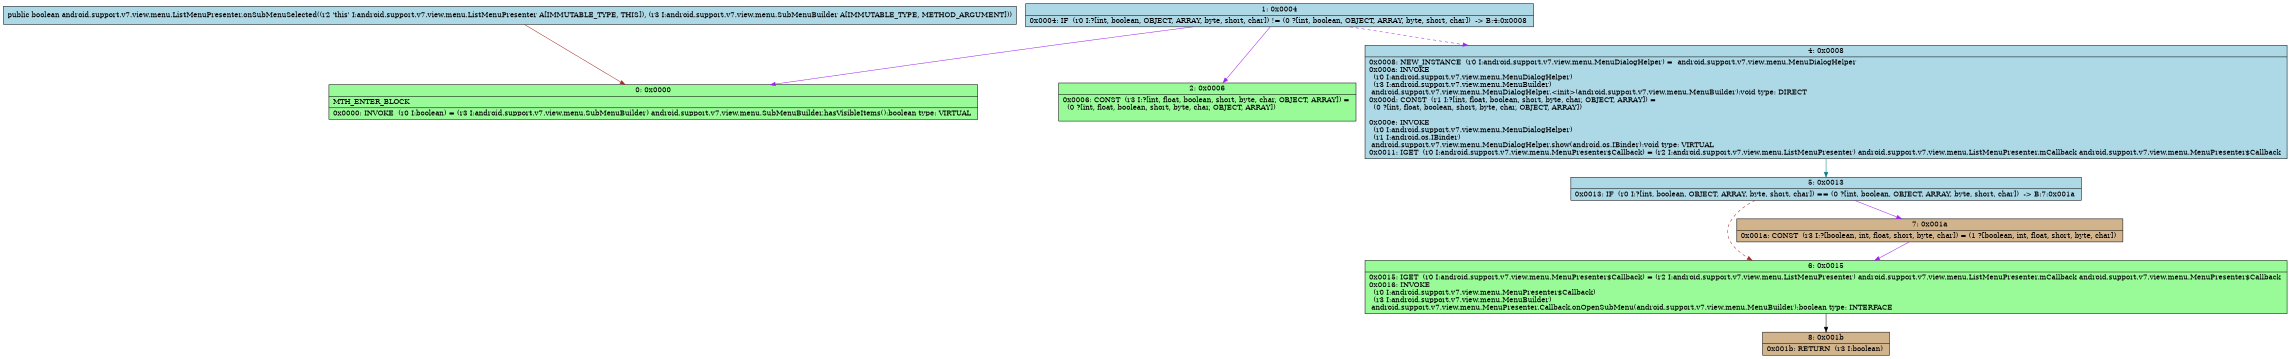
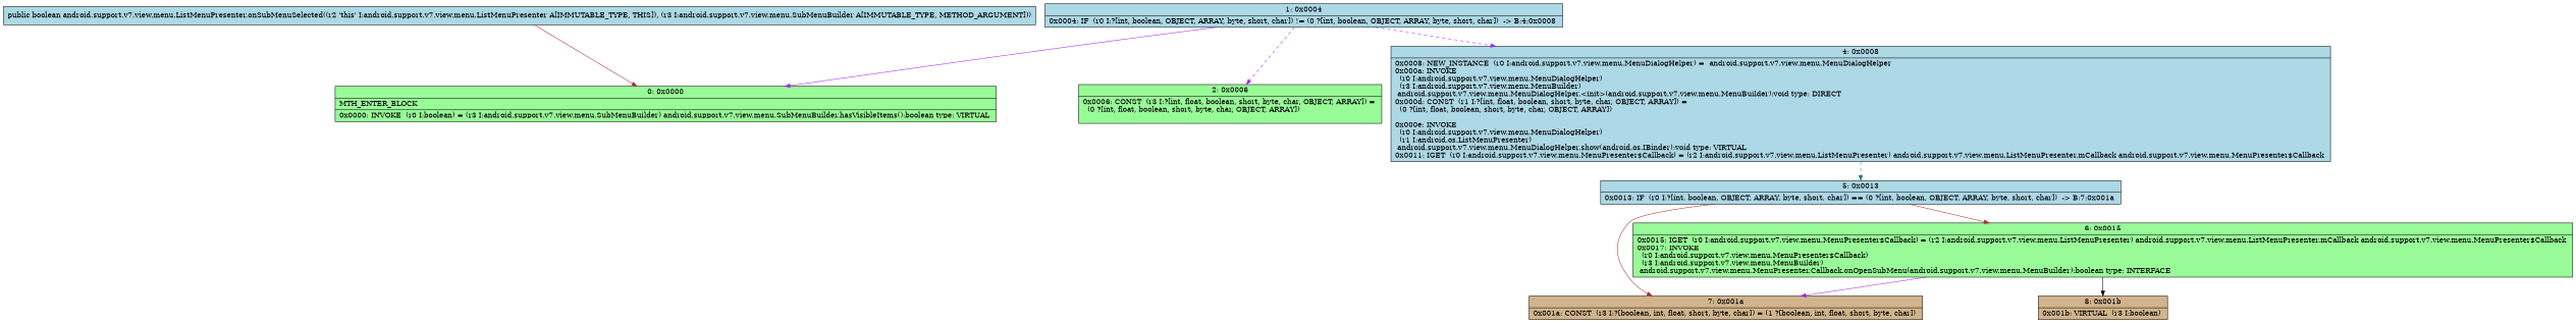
  digraph {
    node [fillcolor=lightblue shape=record style=filled]
    edge [color=purple]
    n1 [fillcolor=palegreen label="{0\:\ 0x0000|MTH_ENTER_BLOCK\l|0x0000: INVOKE  (r0 I:boolean) = (r3 I:android.support.v7.view.menu.SubMenuBuilder) android.support.v7.view.menu.SubMenuBuilder.hasVisibleItems():boolean type: VIRTUAL \l}"]
    n2 [label="{1\:\ 0x0004|0x0004: IF  (r0 I:?[int, boolean, OBJECT, ARRAY, byte, short, char]) != (0 ?[int, boolean, OBJECT, ARRAY, byte, short, char])  \-\> B:4:0x0008 \l}"]
    n3 [fillcolor=palegreen label="{2\:\ 0x0006|0x0006: CONST  (r3 I:?[int, float, boolean, short, byte, char, OBJECT, ARRAY]) = \l  (0 ?[int, float, boolean, short, byte, char, OBJECT, ARRAY])\l \l}"]
-   n4 [label="{4\:\ 0x0008|0x0008: NEW_INSTANCE  (r0 I:android.support.v7.view.menu.MenuDialogHelper) =  android.support.v7.view.menu.MenuDialogHelper \l0x000a: INVOKE  \l  (r0 I:android.support.v7.view.menu.MenuDialogHelper)\l  (r3 I:android.support.v7.view.menu.MenuBuilder)\l android.support.v7.view.menu.MenuDialogHelper.\<init\>(android.support.v7.view.menu.MenuBuilder):void type: DIRECT \l0x000d: CONST  (r1 I:?[int, float, boolean, short, byte, char, OBJECT, ARRAY]) = \l  (0 ?[int, float, boolean, short, byte, char, OBJECT, ARRAY])\l \l0x000e: INVOKE  \l  (r0 I:android.support.v7.view.menu.MenuDialogHelper)\l  (r1 I:android.os.IBinder)\l android.support.v7.view.menu.MenuDialogHelper.show(android.os.IBinder):void type: VIRTUAL \l0x0011: IGET  (r0 I:android.support.v7.view.menu.MenuPresenter$Callback) = (r2 I:android.support.v7.view.menu.ListMenuPresenter) android.support.v7.view.menu.ListMenuPresenter.mCallback android.support.v7.view.menu.MenuPresenter$Callback \l}"]
+   n4 [label="{4\:\ 0x0008|0x0008: NEW_INSTANCE  (r0 I:android.support.v7.view.menu.MenuDialogHelper) =  android.support.v7.view.menu.MenuDialogHelper \l0x000a: INVOKE  \l  (r0 I:android.support.v7.view.menu.MenuDialogHelper)\l  (r3 I:android.support.v7.view.menu.MenuBuilder)\l android.support.v7.view.menu.MenuDialogHelper.\<init\>(android.support.v7.view.menu.MenuBuilder):void type: DIRECT \l0x000d: CONST  (r1 I:?[int, float, boolean, short, byte, char, OBJECT, ARRAY]) = \l  (0 ?[int, float, boolean, short, byte, char, OBJECT, ARRAY])\l \l0x000e: INVOKE  \l  (r0 I:android.support.v7.view.menu.MenuDialogHelper)\l  (r1 I:android.os.ListMenuPresenter)\l android.support.v7.view.menu.MenuDialogHelper.show(android.os.IBinder):void type: VIRTUAL \l0x0011: IGET  (r0 I:android.support.v7.view.menu.MenuPresenter$Callback) = (r2 I:android.support.v7.view.menu.ListMenuPresenter) android.support.v7.view.menu.ListMenuPresenter.mCallback android.support.v7.view.menu.MenuPresenter$Callback \l}"]
    n5 [label="{5\:\ 0x0013|0x0013: IF  (r0 I:?[int, boolean, OBJECT, ARRAY, byte, short, char]) == (0 ?[int, boolean, OBJECT, ARRAY, byte, short, char])  \-\> B:7:0x001a \l}"]
-   n6 [fillcolor=palegreen label="{6\:\ 0x0015|0x0015: IGET  (r0 I:android.support.v7.view.menu.MenuPresenter$Callback) = (r2 I:android.support.v7.view.menu.ListMenuPresenter) android.support.v7.view.menu.ListMenuPresenter.mCallback android.support.v7.view.menu.MenuPresenter$Callback \l0x0016: INVOKE  \l  (r0 I:android.support.v7.view.menu.MenuPresenter$Callback)\l  (r3 I:android.support.v7.view.menu.MenuBuilder)\l android.support.v7.view.menu.MenuPresenter.Callback.onOpenSubMenu(android.support.v7.view.menu.MenuBuilder):boolean type: INTERFACE \l}"]
+   n6 [fillcolor=palegreen label="{6\:\ 0x0015|0x0015: IGET  (r0 I:android.support.v7.view.menu.MenuPresenter$Callback) = (r2 I:android.support.v7.view.menu.ListMenuPresenter) android.support.v7.view.menu.ListMenuPresenter.mCallback android.support.v7.view.menu.MenuPresenter$Callback \l0x0017: INVOKE  \l  (r0 I:android.support.v7.view.menu.MenuPresenter$Callback)\l  (r3 I:android.support.v7.view.menu.MenuBuilder)\l android.support.v7.view.menu.MenuPresenter.Callback.onOpenSubMenu(android.support.v7.view.menu.MenuBuilder):boolean type: INTERFACE \l}"]
    n7 [fillcolor=tan label="{7\:\ 0x001a|0x001a: CONST  (r3 I:?[boolean, int, float, short, byte, char]) = (1 ?[boolean, int, float, short, byte, char]) \l}"]
-   n8 [fillcolor=tan label="{8\:\ 0x001b|0x001b: RETURN  (r3 I:boolean) \l}"]
+   n8 [fillcolor=tan label="{8\:\ 0x001b|0x001b: VIRTUAL  (r3 I:boolean) \l}"]
    n9 [label="{public boolean android.support.v7.view.menu.ListMenuPresenter.onSubMenuSelected((r2 'this' I:android.support.v7.view.menu.ListMenuPresenter A[IMMUTABLE_TYPE, THIS]), (r3 I:android.support.v7.view.menu.SubMenuBuilder A[IMMUTABLE_TYPE, METHOD_ARGUMENT])) }"]
    n2 -> n1
-   n2 -> n3 [style=solid]
+   n2 -> n3 [style=dashed]
    n2 -> n4 [style=dashed]
-   n4 -> n5 [color=teal]
-   n5 -> n6 [color=brown style=dashed]
-   n5 -> n7
-   n7 -> n6
+   n4 -> n5 [color=teal style=dashed]
+   n5 -> n6 [color=brown style=solid]
+   n5 -> n7 [color=brown]
+   n6 -> n7
    n6 -> n8 [color=black]
    n9 -> n1 [color=brown]
  }
